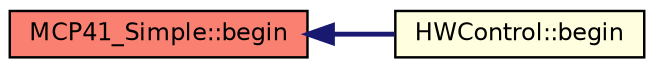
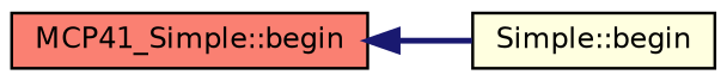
  digraph {
    rankdir=LR
    node [color=black fontname=Helvetica fontsize=10 shape=record style=filled]
    n1 [fillcolor=salmon fontcolor=black height=0.2 label="MCP41_Simple::begin" width=0.4]
-   n2 [fillcolor=lightyellow height=0.2 label="HWControl::begin" width=0.4]
+   n2 [fillcolor=lightyellow height=0.2 label="Simple::begin" width=0.4]
    n1 -> n2 [color=midnightblue dir=back fontname=Helvetica fontsize=10 labelfontname=Helvetica labelfontsize=10 style=bold]
  }
